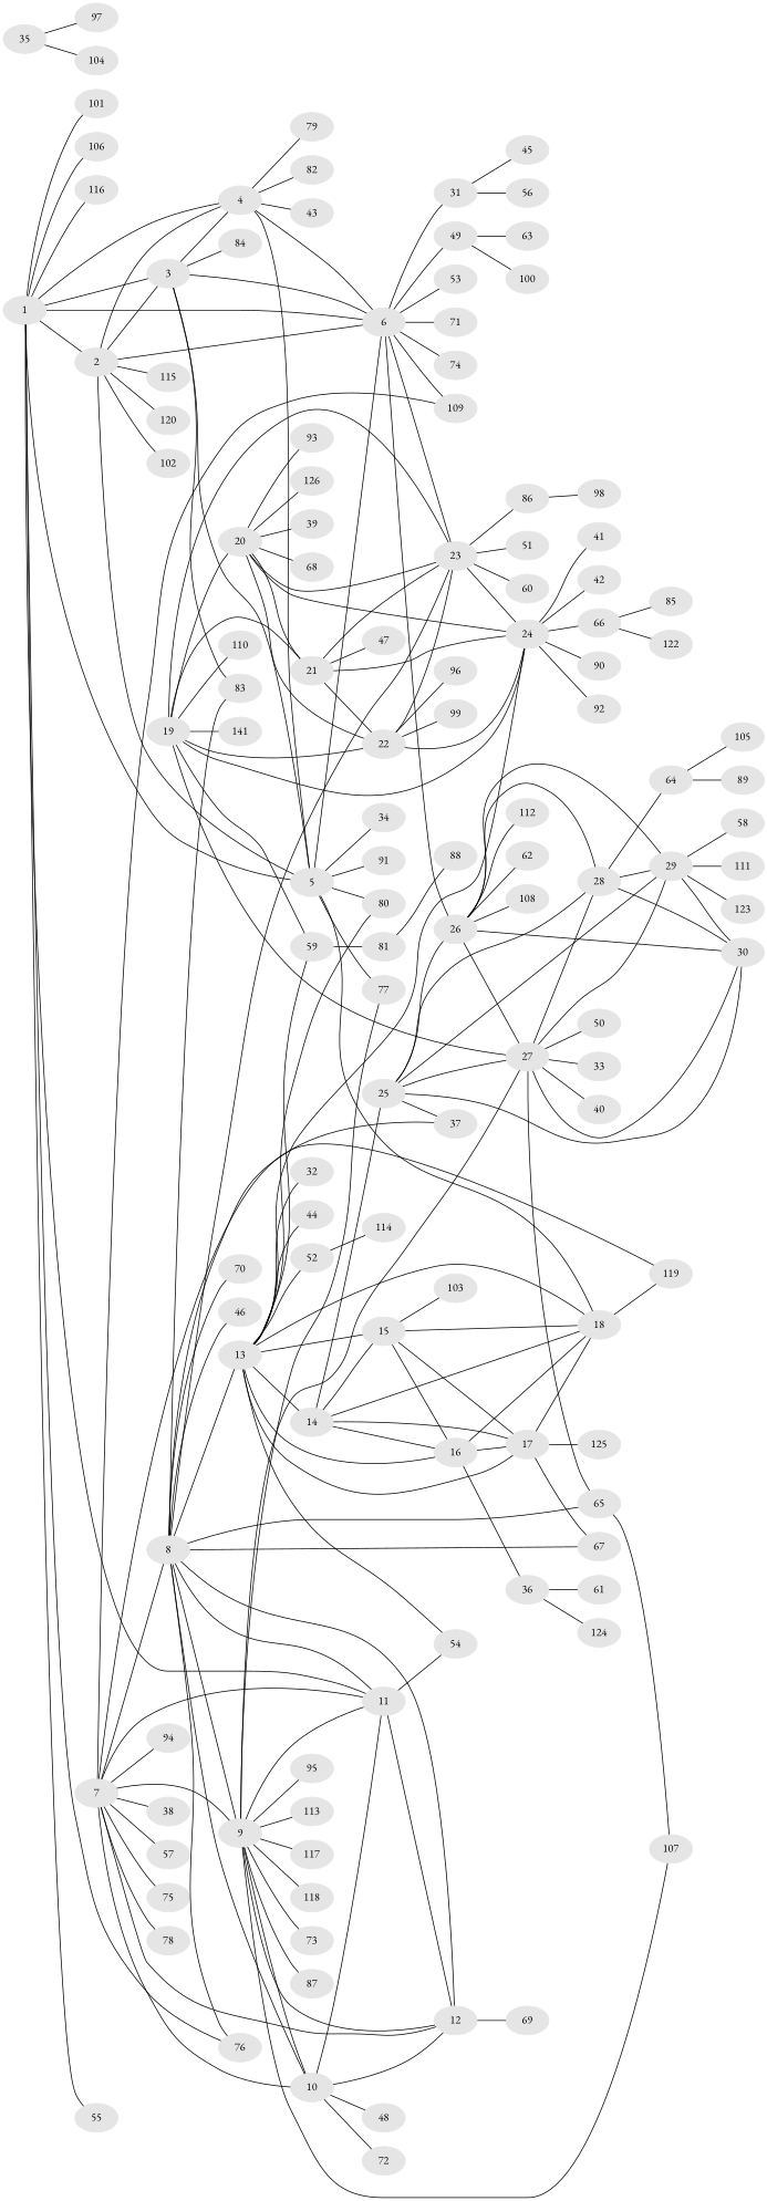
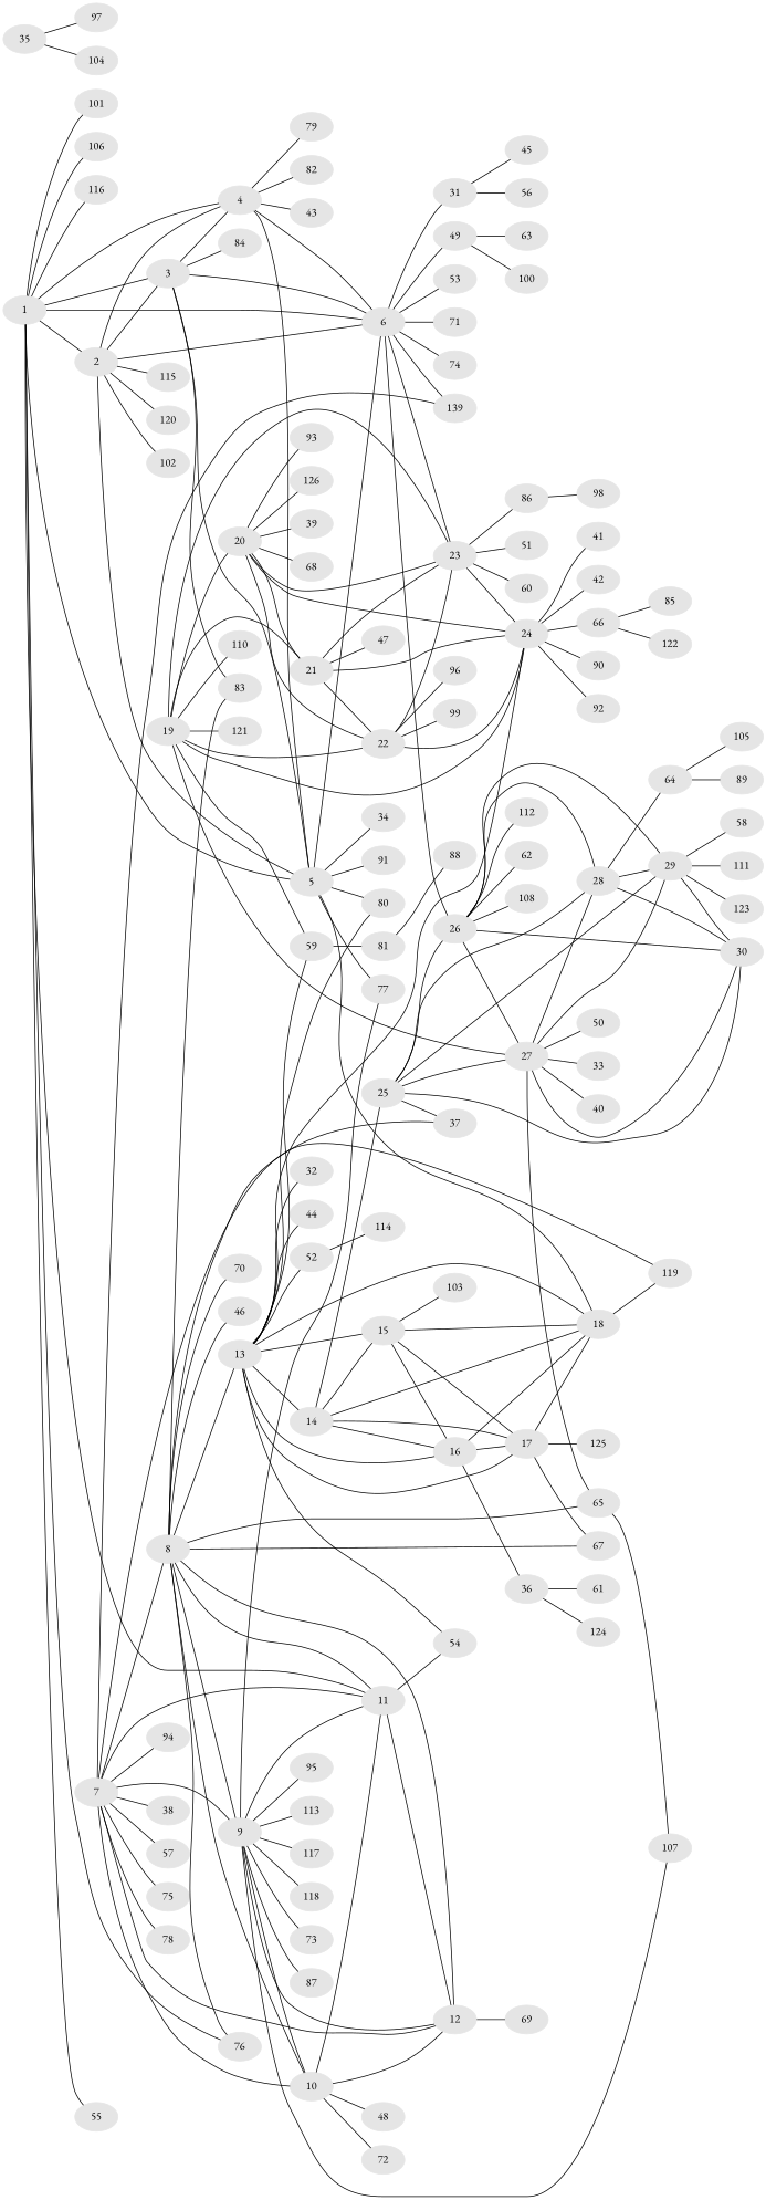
  graph {
    fontname="EB Garamond"
    rankdir=LR
    node [color=gray90 fontname="EB Garamond" style=filled]
    edge [fontname="EB Garamond"]
    1
    2
    3
    4
    5
    6
    11
    55
    76
    101
    106
    116
    102
    115
    120
    83
    84
    43
    79
    82
    18
    34
    77
    80
    91
    23
    26
    31
    49
    53
    71
    74
-   109
+   109 [label=139]
    12
    54
    119
    24
    51
    60
    86
    27
    28
    29
    30
    62
    108
    112
    45
    56
    63
    100
    7
    8
    9
    10
    38
    57
    75
    78
    94
    13
    37
    46
    65
    67
    70
    73
    87
    95
    107
    113
    117
    118
    48
    72
    69
    14
    15
    16
    17
    32
    44
    52
    59
    33
    40
    50
    25
    103
    36
    125
    41
    42
    66
    90
    92
    114
    81
    61
    124
    19
    20
    21
    22
    110
-   121 [label=141]
+   121
    39
    68
    93
    126
    47
    96
    99
    98
    85
    122
    64
    58
    111
    123
    89
    105
    35
    97
    104
    88
    1 -- 2
    1 -- 3
    1 -- 4
    1 -- 5
    1 -- 6
    1 -- 11
    1 -- 55
    1 -- 76
    1 -- 101
    1 -- 106
    1 -- 116
    2 -- 3
    2 -- 4
    2 -- 5
    2 -- 6
    2 -- 102
    2 -- 115
    2 -- 120
    3 -- 4
    3 -- 5
    3 -- 6
    3 -- 83
    3 -- 84
    4 -- 5
    4 -- 6
    4 -- 43
    4 -- 79
    4 -- 82
    5 -- 6
    5 -- 18
    5 -- 34
    5 -- 77
    5 -- 80
    5 -- 91
    6 -- 23
    6 -- 26
    6 -- 31
    6 -- 49
    6 -- 53
    6 -- 71
    6 -- 74
    6 -- 109
    11 -- 12
    11 -- 54
    18 -- 119
    23 -- 24
    23 -- 51
    23 -- 60
    23 -- 86
    26 -- 27
    26 -- 28
    26 -- 29
    26 -- 30
    26 -- 62
    26 -- 108
    26 -- 112
    31 -- 45
    31 -- 56
    49 -- 63
    49 -- 100
    12 -- 69
    24 -- 41
    24 -- 42
    24 -- 66
    24 -- 90
    24 -- 92
    86 -- 98
    27 -- 28
    27 -- 29
    27 -- 30
    27 -- 65
    27 -- 33
    27 -- 40
    27 -- 50
    28 -- 29
    28 -- 30
    28 -- 64
    29 -- 30
    29 -- 58
    29 -- 111
    29 -- 123
    7 -- 11
    7 -- 109
    7 -- 12
    7 -- 119
    7 -- 8
    7 -- 9
    7 -- 10
    7 -- 38
    7 -- 57
    7 -- 75
    7 -- 78
    7 -- 94
    8 -- 11
    8 -- 76
    8 -- 83
-   8 -- 23
    8 -- 12
    8 -- 9
    8 -- 10
    8 -- 13
    8 -- 37
    8 -- 46
    8 -- 65
    8 -- 67
    8 -- 70
    9 -- 11
    9 -- 77
    9 -- 12
-   9 -- 27
    9 -- 10
    9 -- 73
    9 -- 87
    9 -- 95
    9 -- 107
    9 -- 113
    9 -- 117
    9 -- 118
    10 -- 11
    10 -- 12
    10 -- 48
    10 -- 72
    13 -- 18
    13 -- 80
    13 -- 54
    13 -- 24
    13 -- 14
    13 -- 15
    13 -- 16
    13 -- 17
    13 -- 32
    13 -- 44
    13 -- 52
    13 -- 59
    65 -- 107
    14 -- 18
    14 -- 15
    14 -- 16
    14 -- 17
    14 -- 25
    15 -- 18
    15 -- 16
    15 -- 17
    15 -- 103
    16 -- 18
    16 -- 17
    16 -- 36
    17 -- 18
    17 -- 67
    17 -- 125
    52 -- 114
    59 -- 81
    25 -- 26
    25 -- 27
    25 -- 28
    25 -- 29
    25 -- 30
    25 -- 37
    36 -- 61
    36 -- 124
    66 -- 85
    66 -- 122
    81 -- 88
    19 -- 23
    19 -- 24
    19 -- 27
    19 -- 59
    19 -- 20
    19 -- 21
    19 -- 22
    19 -- 110
    19 -- 121
    20 -- 23
    20 -- 24
    20 -- 21
    20 -- 22
    20 -- 39
    20 -- 68
    20 -- 93
    20 -- 126
    21 -- 23
    21 -- 24
    21 -- 22
    21 -- 47
    22 -- 23
    22 -- 24
    22 -- 96
    22 -- 99
    64 -- 89
    64 -- 105
    35 -- 97
    35 -- 104
  }
